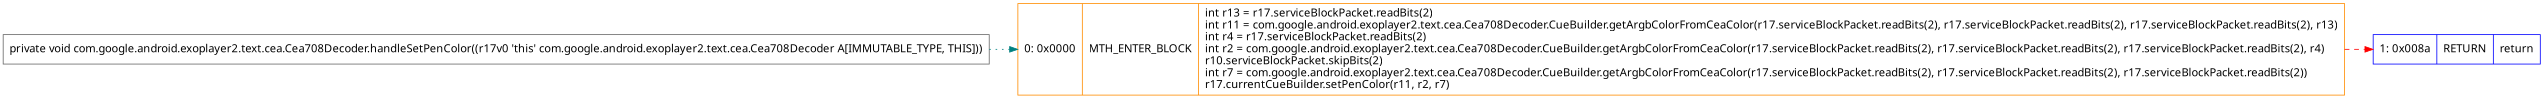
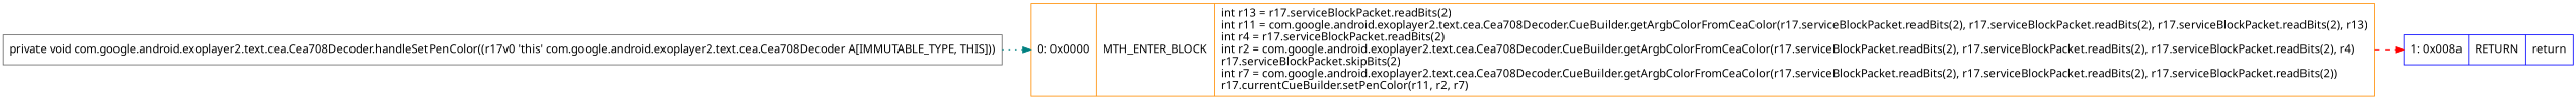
  digraph {
    rankdir=LR
    fontname="Noto Sans"
    node [shape=record fontname="Noto Sans"]
    edge [fontname="Noto Sans"]
-   n1 [label="{0\:\ 0x0000|MTH_ENTER_BLOCK\l|int r13 = r17.serviceBlockPacket.readBits(2)\lint r11 = com.google.android.exoplayer2.text.cea.Cea708Decoder.CueBuilder.getArgbColorFromCeaColor(r17.serviceBlockPacket.readBits(2), r17.serviceBlockPacket.readBits(2), r17.serviceBlockPacket.readBits(2), r13)\lint r4 = r17.serviceBlockPacket.readBits(2)\lint r2 = com.google.android.exoplayer2.text.cea.Cea708Decoder.CueBuilder.getArgbColorFromCeaColor(r17.serviceBlockPacket.readBits(2), r17.serviceBlockPacket.readBits(2), r17.serviceBlockPacket.readBits(2), r4)\lr10.serviceBlockPacket.skipBits(2)\lint r7 = com.google.android.exoplayer2.text.cea.Cea708Decoder.CueBuilder.getArgbColorFromCeaColor(r17.serviceBlockPacket.readBits(2), r17.serviceBlockPacket.readBits(2), r17.serviceBlockPacket.readBits(2))\lr17.currentCueBuilder.setPenColor(r11, r2, r7)\l}" color=darkorange]
+   n1 [label="{0\:\ 0x0000|MTH_ENTER_BLOCK\l|int r13 = r17.serviceBlockPacket.readBits(2)\lint r11 = com.google.android.exoplayer2.text.cea.Cea708Decoder.CueBuilder.getArgbColorFromCeaColor(r17.serviceBlockPacket.readBits(2), r17.serviceBlockPacket.readBits(2), r17.serviceBlockPacket.readBits(2), r13)\lint r4 = r17.serviceBlockPacket.readBits(2)\lint r2 = com.google.android.exoplayer2.text.cea.Cea708Decoder.CueBuilder.getArgbColorFromCeaColor(r17.serviceBlockPacket.readBits(2), r17.serviceBlockPacket.readBits(2), r17.serviceBlockPacket.readBits(2), r4)\lr17.serviceBlockPacket.skipBits(2)\lint r7 = com.google.android.exoplayer2.text.cea.Cea708Decoder.CueBuilder.getArgbColorFromCeaColor(r17.serviceBlockPacket.readBits(2), r17.serviceBlockPacket.readBits(2), r17.serviceBlockPacket.readBits(2))\lr17.currentCueBuilder.setPenColor(r11, r2, r7)\l}" color=darkorange]
    n2 [label="{1\:\ 0x008a|RETURN\l|return\l}" color=blue]
    n3 [label="{private void com.google.android.exoplayer2.text.cea.Cea708Decoder.handleSetPenColor((r17v0 'this' com.google.android.exoplayer2.text.cea.Cea708Decoder A[IMMUTABLE_TYPE, THIS])) }" color=gray40]
    n1 -> n2 [color=red style=dashed]
    n3 -> n1 [color=teal style=dotted]
  }
